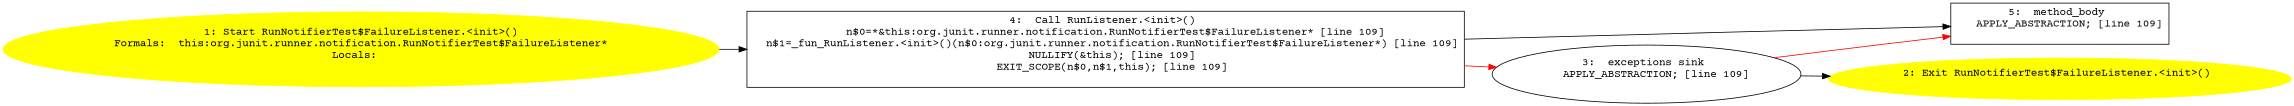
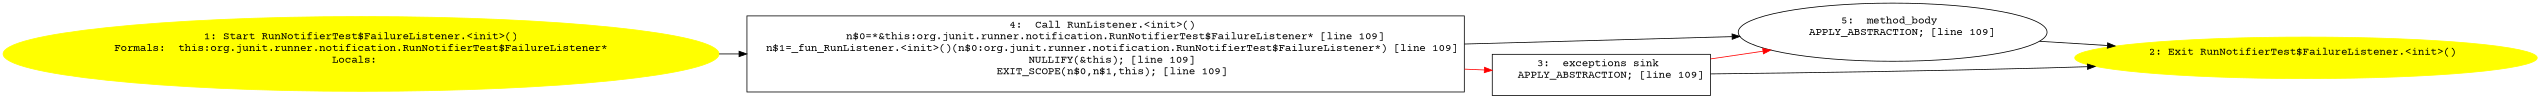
  digraph {
    fontname="Courier Prime"
    rankdir=LR
    node [fontname="Courier Prime" shape=box]
    edge [fontname="Courier Prime"]
    n1 [color=yellow label="1: Start RunNotifierTest$FailureListener.<init>()\nFormals:  this:org.junit.runner.notification.RunNotifierTest$FailureListener*\nLocals:  \n  " style=filled shape=""]
    n2 [label="4:  Call RunListener.<init>() \n   n$0=*&this:org.junit.runner.notification.RunNotifierTest$FailureListener* [line 109]\n  n$1=_fun_RunListener.<init>()(n$0:org.junit.runner.notification.RunNotifierTest$FailureListener*) [line 109]\n  NULLIFY(&this); [line 109]\n  EXIT_SCOPE(n$0,n$1,this); [line 109]\n "]
-   n3 [label="3:  exceptions sink \n   APPLY_ABSTRACTION; [line 109]\n " shape=ellipse]
-   n4 [label="5:  method_body \n   APPLY_ABSTRACTION; [line 109]\n "]
+   n3 [label="3:  exceptions sink \n   APPLY_ABSTRACTION; [line 109]\n "]
+   n4 [label="5:  method_body \n   APPLY_ABSTRACTION; [line 109]\n " shape=ellipse]
    n5 [color=yellow label="2: Exit RunNotifierTest$FailureListener.<init>() \n  " style=filled shape=""]
    n1 -> n2
    n2 -> n3 [color=red]
    n2 -> n4
    n3 -> n4 [color=red]
    n3 -> n5
+   n4 -> n5
  }
